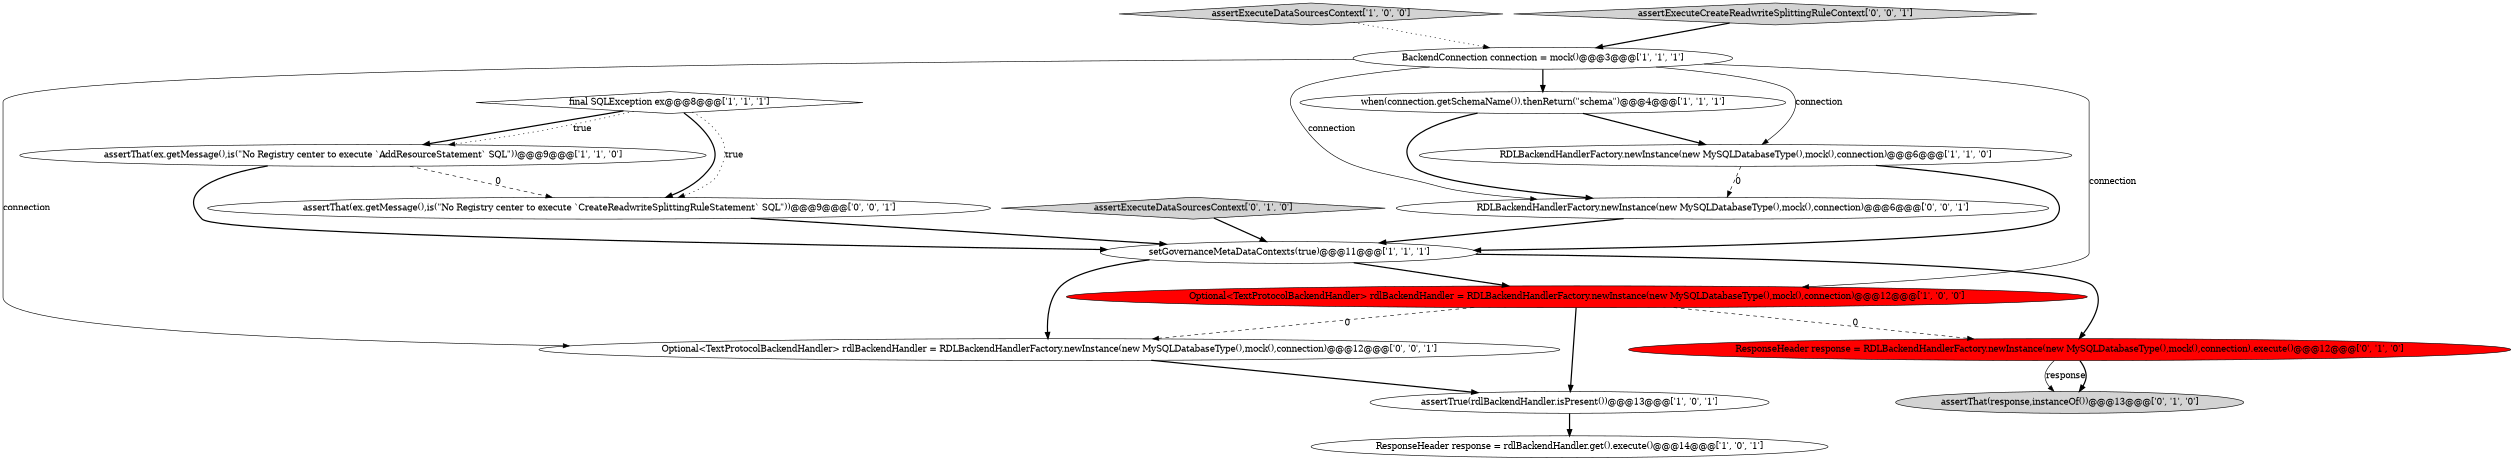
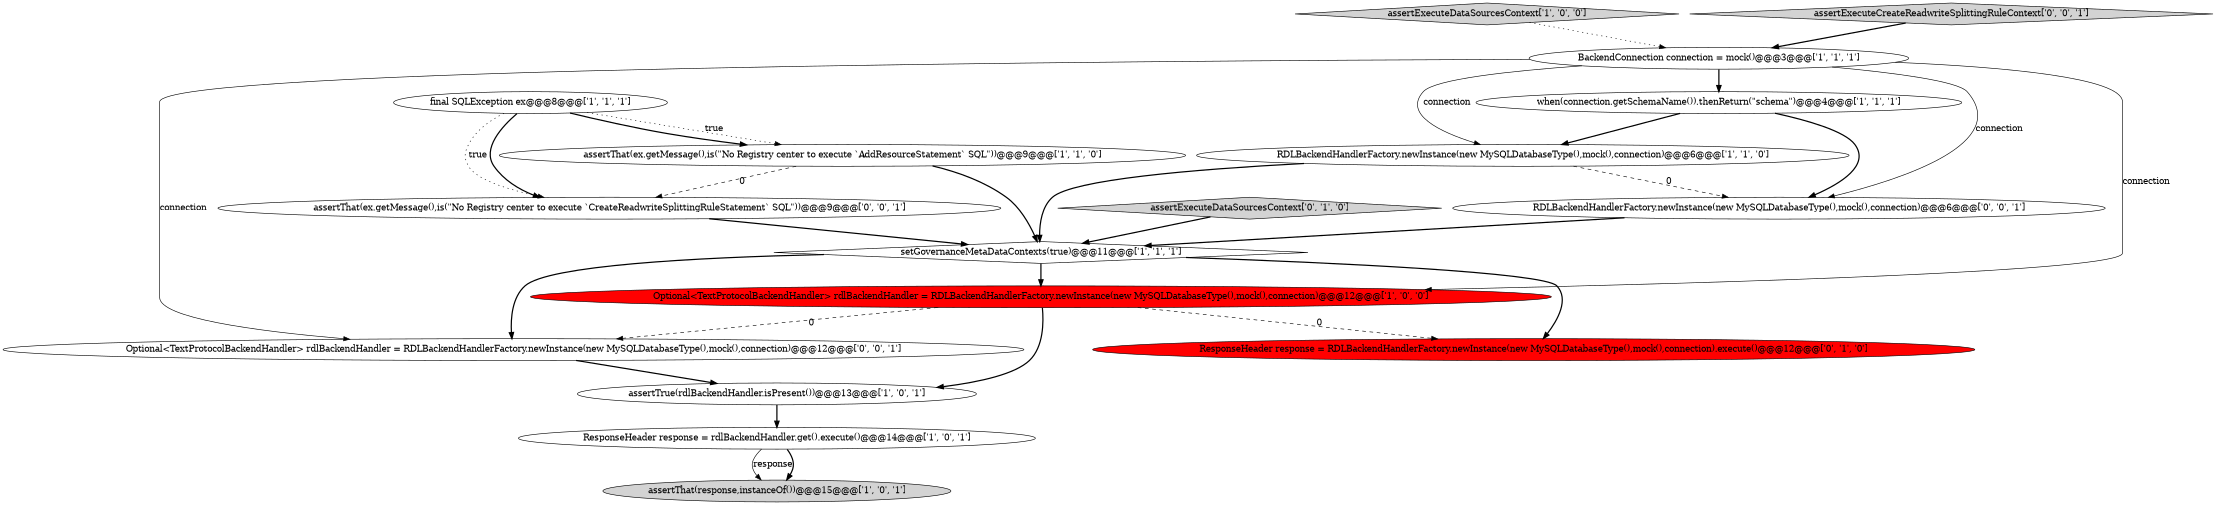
  digraph {
    node [fillcolor=white shape=ellipse style=filled]
    edge [style=bold]
+   n1 [fillcolor=lightgray label="assertThat(response,instanceOf())@@@15@@@['1', '0', '1']"]
    n2 [fillcolor=lightgray label="assertExecuteDataSourcesContext['0', '1', '0']" shape=diamond]
-   n3 [label="setGovernanceMetaDataContexts(true)@@@11@@@['1', '1', '1']"]
+   n3 [label="setGovernanceMetaDataContexts(true)@@@11@@@['1', '1', '1']" shape=diamond]
    n4 [label="BackendConnection connection = mock()@@@3@@@['1', '1', '1']"]
    n5 [label="RDLBackendHandlerFactory.newInstance(new MySQLDatabaseType(),mock(),connection)@@@6@@@['1', '1', '0']"]
    n6 [label="RDLBackendHandlerFactory.newInstance(new MySQLDatabaseType(),mock(),connection)@@@6@@@['0', '0', '1']"]
    n7 [label="Optional<TextProtocolBackendHandler> rdlBackendHandler = RDLBackendHandlerFactory.newInstance(new MySQLDatabaseType(),mock(),connection)@@@12@@@['0', '0', '1']"]
    n8 [fillcolor=red label="Optional<TextProtocolBackendHandler> rdlBackendHandler = RDLBackendHandlerFactory.newInstance(new MySQLDatabaseType(),mock(),connection)@@@12@@@['1', '0', '0']"]
    n9 [label="when(connection.getSchemaName()).thenReturn(\"schema\")@@@4@@@['1', '1', '1']"]
    n10 [fillcolor=red label="ResponseHeader response = RDLBackendHandlerFactory.newInstance(new MySQLDatabaseType(),mock(),connection).execute()@@@12@@@['0', '1', '0']"]
-   n11 [label="final SQLException ex@@@8@@@['1', '1', '1']" shape=diamond]
+   n11 [label="final SQLException ex@@@8@@@['1', '1', '1']"]
    n12 [label="assertThat(ex.getMessage(),is(\"No Registry center to execute `AddResourceStatement` SQL\"))@@@9@@@['1', '1', '0']"]
    n13 [label="assertThat(ex.getMessage(),is(\"No Registry center to execute `CreateReadwriteSplittingRuleStatement` SQL\"))@@@9@@@['0', '0', '1']"]
-   n14 [fillcolor=lightgray label="assertThat(response,instanceOf())@@@13@@@['0', '1', '0']"]
    n15 [label="assertTrue(rdlBackendHandler.isPresent())@@@13@@@['1', '0', '1']"]
    n16 [label="ResponseHeader response = rdlBackendHandler.get().execute()@@@14@@@['1', '0', '1']"]
    n17 [fillcolor=lightgray label="assertExecuteDataSourcesContext['1', '0', '0']" shape=diamond]
    n18 [fillcolor=lightgray label="assertExecuteCreateReadwriteSplittingRuleContext['0', '0', '1']" shape=diamond]
    n2 -> n3
    n3 -> n7
    n3 -> n8
    n3 -> n10
    n4 -> n5 [label=connection style=solid]
    n4 -> n6 [label=connection style=solid]
    n4 -> n7 [label=connection style=solid]
    n4 -> n8 [label=connection style=solid]
    n4 -> n9
    n5 -> n3
    n5 -> n6 [label=0 style=dashed]
    n6 -> n3
    n7 -> n15
    n8 -> n7 [label=0 style=dashed]
    n8 -> n10 [label=0 style=dashed]
    n8 -> n15
    n9 -> n5
    n9 -> n6
-   n10 -> n14 [label=response style=solid]
-   n10 -> n14
    n11 -> n12
    n11 -> n12 [label=true style=dotted]
    n11 -> n13
    n11 -> n13 [label=true style=dotted]
    n12 -> n3
    n12 -> n13 [label=0 style=dashed]
    n13 -> n3
    n15 -> n16
+   n16 -> n1 [label=response style=solid]
+   n16 -> n1
    n17 -> n4 [style=dotted]
    n18 -> n4
  }
